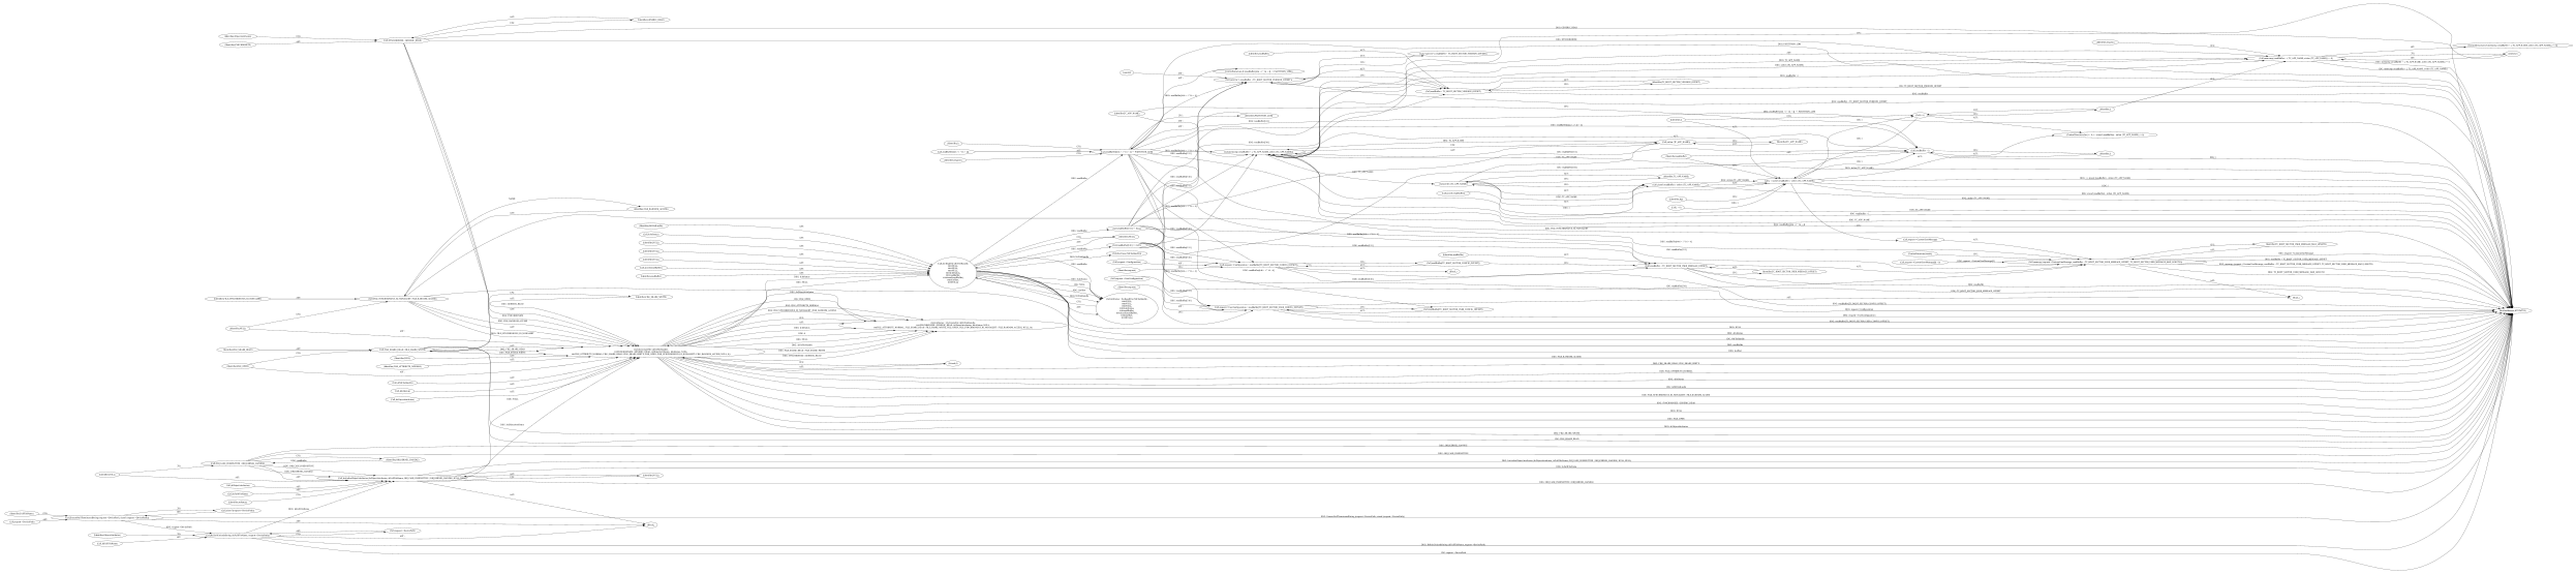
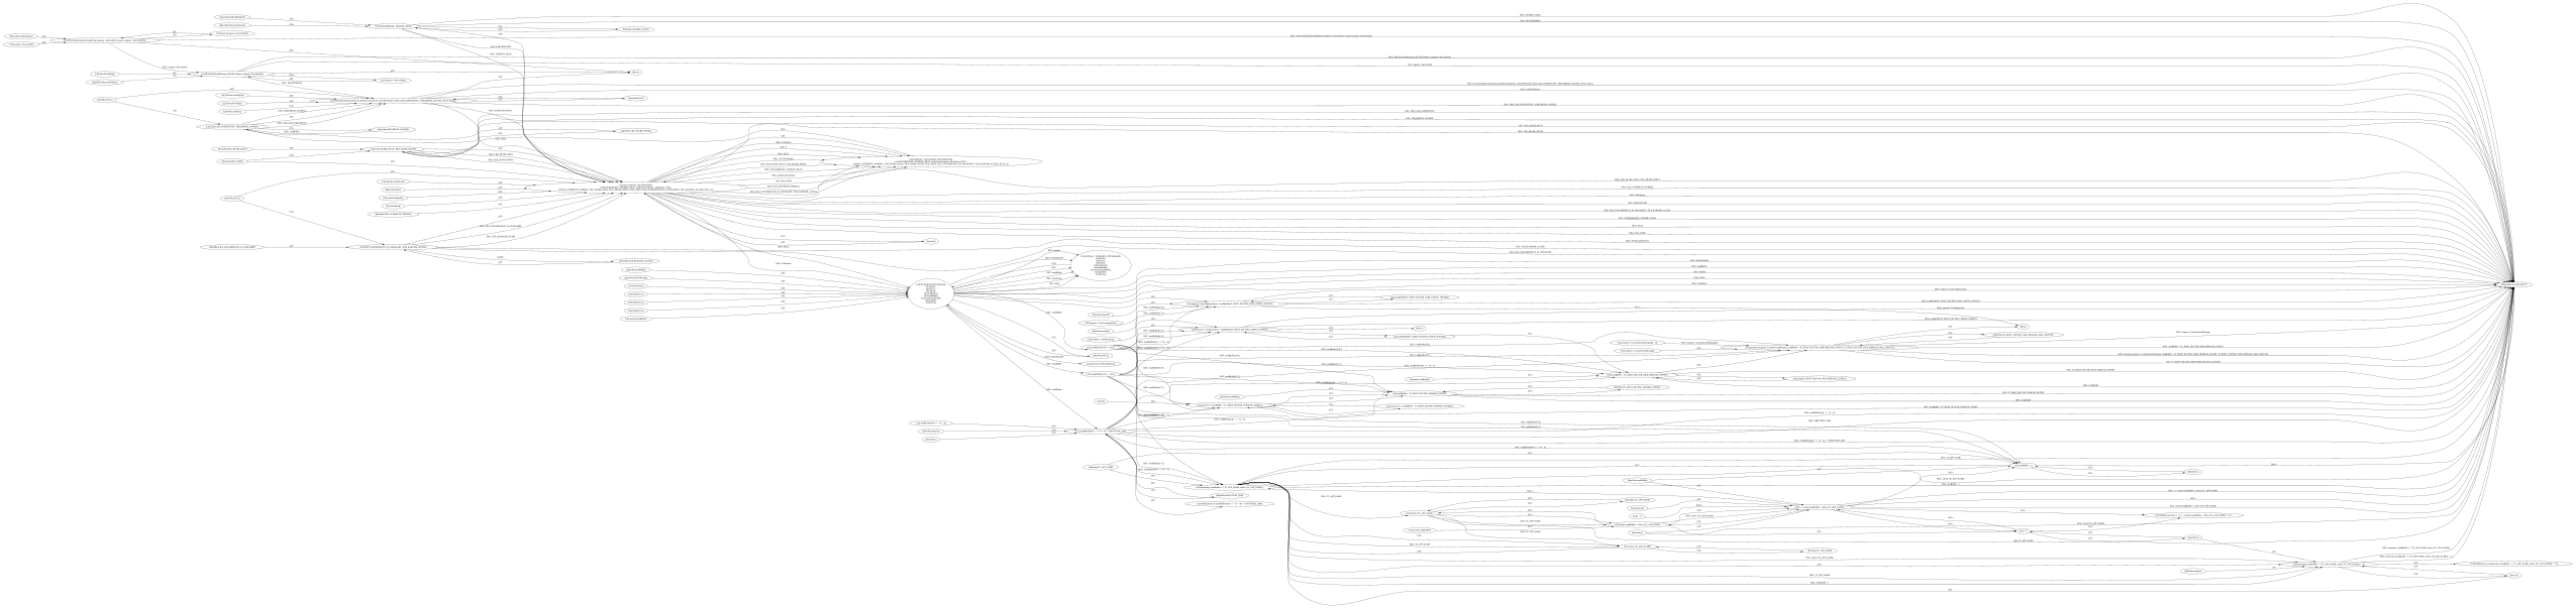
  digraph {
    fontname="PT Serif"
    rankdir=LR
    node [fontname="PT Serif"]
    edge [fontname="PT Serif"]
    n1 [label="(Call,readBuffer[446 + i * 16 + 4] == PARTITION_LDM)"]
    n2 [label="(Call,memcmp (readBuffer + i, TC_APP_NAME, strlen (TC_APP_NAME)))"]
    n3 [label="(Call,readBuffer + i)"]
    n4 [label="(Call,(uint16 *) (readBuffer + TC_BOOT_SECTOR_VERSION_OFFSET))"]
    n5 [label="(Call,readBuffer + TC_BOOT_SECTOR_VERSION_OFFSET)"]
    n6 [label="(Call,request->Configuration = readBuffer[TC_BOOT_SECTOR_CONFIG_OFFSET])"]
    n7 [label="(Call,request->UserConfiguration = readBuffer[TC_BOOT_SECTOR_USER_CONFIG_OFFSET])"]
    n8 [label="(Call,memcpy (request->CustomUserMessage, readBuffer + TC_BOOT_SECTOR_USER_MESSAGE_OFFSET, TC_BOOT_SECTOR_USER_MESSAGE_MAX_LENGTH))"]
    n9 [label="(Call,readBuffer + TC_BOOT_SECTOR_USER_MESSAGE_OFFSET)"]
    n10 [label="(Identifier,PARTITION_LDM)"]
    n11 [label="(ControlStructure,if (readBuffer[446 + i * 16 + 4] == PARTITION_LDM))"]
    n12 [label="(MethodReturn,NTSTATUS)"]
    n13 [label="(Call,strlen (TC_APP_NAME))"]
    n14 [label="(Call,strlen (TC_APP_NAME))"]
    n15 [label="(Call,memcmp (readBuffer + i, TC_APP_NAME, strlen (TC_APP_NAME)) == 0)"]
    n16 [label="(Identifier,i)"]
    n17 [label="(Call,*(uint16 *) (readBuffer + TC_BOOT_SECTOR_VERSION_OFFSET))"]
    n18 [label="(Identifier,TC_BOOT_SECTOR_VERSION_OFFSET)"]
    n19 [label="(Call,readBuffer[TC_BOOT_SECTOR_CONFIG_OFFSET])"]
    n20 [label="(Block,)"]
    n21 [label="(Block,)"]
    n22 [label="(Call,readBuffer[TC_BOOT_SECTOR_USER_CONFIG_OFFSET])"]
    n23 [label="(Identifier,TC_BOOT_SECTOR_USER_MESSAGE_MAX_LENGTH)"]
    n24 [label="(Identifier,TC_BOOT_SECTOR_USER_MESSAGE_OFFSET)"]
    n25 [label="(Call,ZwReadFile (NtFileHandle,\n\t\t\t\t\tNULL,\n\t\t\t\t\tNULL,\n\t\t\t\t\tNULL,\n\t\t\t\t\t&IoStatus,\n\t\t\t\t\treadBuffer,\n\t\t\t\t\tsizeof(readBuffer),\n\t\t\t\t\t&offset,\n\t\t\t\t\tNULL))"]
    n26 [label="(Call,readBuffer[510] == 0x55)"]
    n27 [label="(Call,readBuffer[511] == 0xaa)"]
    n28 [label="(Identifier,NULL)"]
    n29 [label="(Call,ZwClose (NtFileHandle))"]
    n30 [label="(Call,ntStatus = ZwReadFile (NtFileHandle,\n\t\t\t\t\tNULL,\n\t\t\t\t\tNULL,\n\t\t\t\t\tNULL,\n\t\t\t\t\t&IoStatus,\n\t\t\t\t\treadBuffer,\n\t\t\t\t\tsizeof(readBuffer),\n\t\t\t\t\t&offset,\n\t\t\t\t\tNULL))"]
    n31 [label="(Call,ZwCreateFile (&NtFileHandle,\n\t\t\t\tSYNCHRONIZE | GENERIC_READ, &ObjectAttributes, &IoStatus, NULL,\n\t\t\t\tFILE_ATTRIBUTE_NORMAL, FILE_SHARE_READ | FILE_SHARE_WRITE, FILE_OPEN, FILE_SYNCHRONOUS_IO_NONALERT | FILE_RANDOM_ACCESS, NULL, 0))"]
    n32 [label="(Literal,0)"]
    n33 [label="(Call,ntStatus = ZwCreateFile (&NtFileHandle,\n\t\t\t\tSYNCHRONIZE | GENERIC_READ, &ObjectAttributes, &IoStatus, NULL,\n\t\t\t\tFILE_ATTRIBUTE_NORMAL, FILE_SHARE_READ | FILE_SHARE_WRITE, FILE_OPEN, FILE_SYNCHRONOUS_IO_NONALERT | FILE_RANDOM_ACCESS, NULL, 0))"]
    n34 [label="(Call,SYNCHRONIZE | GENERIC_READ)"]
    n35 [label="(Identifier,GENERIC_READ)"]
    n36 [label="(Call,InitializeObjectAttributes (&ObjectAttributes, &FullFileName, OBJ_CASE_INSENSITIVE | OBJ_KERNEL_HANDLE, NULL, NULL))"]
    n37 [label="(Identifier,NULL)"]
    n38 [label="(Block,)"]
    n39 [label="(Call,RtlInitUnicodeString (&FullFileName, request->DevicePath))"]
    n40 [label="(Call,request->DevicePath)"]
    n41 [label="(Call,EnsureNullTerminatedString (request->DevicePath, sizeof (request->DevicePath)))"]
    n42 [label="(Call,sizeof (request->DevicePath))"]
    n43 [label="(Call,OBJ_CASE_INSENSITIVE | OBJ_KERNEL_HANDLE)"]
    n44 [label="(Identifier,OBJ_KERNEL_HANDLE)"]
    n45 [label="(Call,FILE_SHARE_READ | FILE_SHARE_WRITE)"]
    n46 [label="(Identifier,FILE_SHARE_WRITE)"]
    n47 [label="(Call,FILE_SYNCHRONOUS_IO_NONALERT | FILE_RANDOM_ACCESS)"]
    n48 [label="(Identifier,FILE_RANDOM_ACCESS)"]
    n49 [label="(Call,sizeof (readBuffer) - strlen (TC_APP_NAME))"]
    n50 [label="(Identifier,TC_APP_NAME)"]
    n51 [label="(Identifier,TC_APP_NAME)"]
    n52 [label="(ControlStructure,if (memcmp (readBuffer + i, TC_APP_NAME, strlen (TC_APP_NAME)) == 0))"]
    n53 [label="(Literal,0)"]
    n54 [label="(Call,i < sizeof (readBuffer) - strlen (TC_APP_NAME))"]
    n55 [label="(Call,++i)"]
    n56 [label="(ControlStructure,for (i = 0; i < sizeof (readBuffer) - strlen (TC_APP_NAME); ++i))"]
    n57 [label="(Identifier,i)"]
    n58 [label="(Identifier,SYNCHRONIZE)"]
    n59 [label="(Call,&ObjectAttributes)"]
    n60 [label="(Identifier,request)"]
    n61 [label="(Call,readBuffer[446 + i * 16 + 4])"]
    n62 [label="(Identifier,FullFileName)"]
    n63 [label="(Call,&ObjectAttributes)"]
    n64 [label="(Identifier,FILE_SYNCHRONOUS_IO_NONALERT)"]
    n65 [label="(Identifier,NULL)"]
    n66 [label="(Identifier,readBuffer)"]
    n67 [label="(Call,sizeof(readBuffer))"]
    n68 [label="(Identifier,NULL)"]
    n69 [label="(Identifier,readBuffer)"]
    n70 [label="(Identifier,readBuffer)"]
    n71 [label="(Call,request->CustomUserMessage)"]
    n72 [label="(Call,request->Configuration)"]
    n73 [label="(Identifier,TC_APP_NAME)"]
    n74 [label="(Identifier,request)"]
    n75 [label="(Identifier,NtFileHandle)"]
    n76 [label="(Call,request->UserConfiguration)"]
    n77 [label="(Identifier,FILE_SHARE_READ)"]
    n78 [label="(Identifier,FILE_OPEN)"]
    n79 [label="(Identifier,NULL)"]
    n80 [label="(Identifier,request)"]
    n81 [label="(Identifier,i)"]
    n82 [label="(Identifier,Irp)"]
    n83 [label="(Call,&FullFileName)"]
    n84 [label="(Call,&IoStatus)"]
    n85 [label="(Call,sizeof (readBuffer))"]
    n86 [label="(Call,i = 0)"]
    n87 [label="(Identifier,request)"]
    n88 [label="(Identifier,NULL)"]
    n89 [label="(Call,request->CustomUserMessage[0] = 0)"]
    n90 [label="(Identifier,i)"]
    n91 [label="(Identifier,ObjectAttributes)"]
    n92 [label="(Identifier,NULL)"]
    n93 [label="(Call,request->DevicePath)"]
    n94 [label="(Identifier,ObjectAttributes)"]
    n95 [label="(Call,&FullFileName)"]
-   n96 [label="(ControlStructure,break;)"]
    n97 [label="(Call,&NtFileHandle)"]
    n98 [label="(Identifier,NULL)"]
    n99 [label="(Call,&IoStatus)"]
    n100 [label="(Identifier,readBuffer)"]
    n101 [label="(Identifier,ntStatus)"]
    n102 [label="(Identifier,FILE_ATTRIBUTE_NORMAL)"]
    1000932
    n1 -> n2 [label="DDG: readBuffer[446 + i * 16 + 4]"]
    n1 -> n3 [label="DDG: readBuffer[446 + i * 16 + 4]"]
    n1 -> n4 [label="DDG: readBuffer[446 + i * 16 + 4]"]
-   n1 -> n22 [label="DDG: readBuffer[446 + i * 16 + 4]"]
+   n1 -> n5 [label="DDG: readBuffer[446 + i * 16 + 4]"]
    n1 -> n6 [label="DDG: readBuffer[446 + i * 16 + 4]"]
    n1 -> n7 [label="DDG: readBuffer[446 + i * 16 + 4]"]
    n1 -> n8 [label="DDG: readBuffer[446 + i * 16 + 4]"]
    n1 -> n9 [label="DDG: readBuffer[446 + i * 16 + 4]"]
    n1 -> n10 [label="CFG: "]
    n1 -> n11 [label="AST: "]
    n1 -> n12 [label="DDG: PARTITION_LDM"]
    n1 -> n12 [label="DDG: readBuffer[446 + i * 16 + 4] == PARTITION_LDM"]
    n1 -> n12 [label="DDG: readBuffer[446 + i * 16 + 4]"]
    n2 -> n12 [label="DDG: TC_APP_NAME"]
    n2 -> n12 [label="DDG: strlen (TC_APP_NAME)"]
    n2 -> n12 [label="DDG: readBuffer + i"]
    n2 -> n13 [label="DDG: TC_APP_NAME"]
    n2 -> n14 [label="CFG: "]
    n2 -> n15 [label="AST: "]
    n2 -> n15 [label="DDG: readBuffer + i"]
    n2 -> n15 [label="DDG: TC_APP_NAME"]
    n2 -> n15 [label="DDG: strlen (TC_APP_NAME)"]
    n3 -> n2 [label="AST: "]
    n3 -> n12 [label="DDG: i"]
    n3 -> n16 [label="CFG: "]
    n4 -> n5 [label="CFG: "]
    n4 -> n12 [label="DDG: readBuffer + TC_BOOT_SECTOR_VERSION_OFFSET"]
    n4 -> n17 [label="AST: "]
    n5 -> n4 [label="AST: "]
    n5 -> n12 [label="DDG: TC_BOOT_SECTOR_VERSION_OFFSET"]
    n5 -> n12 [label="DDG: readBuffer"]
    n5 -> n18 [label="CFG: "]
    n6 -> n12 [label="DDG: request->Configuration"]
    n6 -> n12 [label="DDG: readBuffer[TC_BOOT_SECTOR_CONFIG_OFFSET]"]
    n6 -> n19 [label="CFG: "]
    n6 -> n20 [label="AST: "]
    n7 -> n12 [label="DDG: request->UserConfiguration"]
    n7 -> n12 [label="DDG: readBuffer[TC_BOOT_SECTOR_USER_CONFIG_OFFSET]"]
    n7 -> n21 [label="AST: "]
    n7 -> n22 [label="CFG: "]
    n8 -> n12 [label="DDG: request->CustomUserMessage"]
    n8 -> n12 [label="DDG: readBuffer + TC_BOOT_SECTOR_USER_MESSAGE_OFFSET"]
    n8 -> n12 [label="DDG: memcpy (request->CustomUserMessage, readBuffer + TC_BOOT_SECTOR_USER_MESSAGE_OFFSET, TC_BOOT_SECTOR_USER_MESSAGE_MAX_LENGTH)"]
    n8 -> n12 [label="DDG: TC_BOOT_SECTOR_USER_MESSAGE_MAX_LENGTH"]
    n8 -> n21 [label="AST: "]
    n8 -> n23 [label="CFG: "]
    n9 -> n8 [label="AST: "]
    n9 -> n12 [label="DDG: TC_BOOT_SECTOR_USER_MESSAGE_OFFSET"]
    n9 -> n12 [label="DDG: readBuffer"]
    n9 -> n24 [label="CFG: "]
    n10 -> n1 [label="AST: "]
    n13 -> n12 [label="DDG: TC_APP_NAME"]
    n13 -> n14 [label="DDG: TC_APP_NAME"]
    n13 -> n49 [label="AST: "]
    n13 -> n49 [label="DDG: TC_APP_NAME"]
    n13 -> n50 [label="CFG: "]
    n14 -> n2 [label="AST: "]
    n14 -> n2 [label="DDG: TC_APP_NAME"]
    n14 -> n51 [label="CFG: "]
    n15 -> n12 [label="DDG: memcmp (readBuffer + i, TC_APP_NAME, strlen (TC_APP_NAME))"]
    n15 -> n12 [label="DDG: memcmp (readBuffer + i, TC_APP_NAME, strlen (TC_APP_NAME)) == 0"]
    n15 -> n52 [label="AST: "]
    n15 -> n53 [label="CFG: "]
    n16 -> n3 [label="AST: "]
    n17 -> n4 [label="CFG: "]
    n18 -> n5 [label="AST: "]
    n19 -> n6 [label="AST: "]
    n19 -> n9 [label="CFG: "]
    n22 -> n7 [label="AST: "]
    n23 -> n8 [label="AST: "]
    n24 -> n9 [label="AST: "]
    n25 -> n1 [label="DDG: readBuffer"]
    n25 -> n12 [label="DDG: NULL"]
    n25 -> n12 [label="DDG: &IoStatus"]
    n25 -> n12 [label="DDG: NtFileHandle"]
    n25 -> n12 [label="DDG: readBuffer"]
    n25 -> n12 [label="DDG: &offset"]
    n25 -> n26 [label="DDG: readBuffer"]
    n25 -> n27 [label="DDG: readBuffer"]
    n25 -> n28 [label="CFG: "]
    n25 -> n29 [label="DDG: NtFileHandle"]
    n25 -> n30 [label="AST: "]
    n25 -> n30 [label="DDG: readBuffer"]
    n25 -> n30 [label="DDG: &IoStatus"]
    n25 -> n30 [label="DDG: NULL"]
    n25 -> n30 [label="DDG: &offset"]
    n25 -> n30 [label="DDG: NtFileHandle"]
    n26 -> n2 [label="DDG: readBuffer[510]"]
    n26 -> n3 [label="DDG: readBuffer[510]"]
    n26 -> n4 [label="DDG: readBuffer[510]"]
    n26 -> n5 [label="DDG: readBuffer[510]"]
    n26 -> n6 [label="DDG: readBuffer[510]"]
    n26 -> n7 [label="DDG: readBuffer[510]"]
    n26 -> n8 [label="DDG: readBuffer[510]"]
    n26 -> n9 [label="DDG: readBuffer[510]"]
    n27 -> n2 [label="DDG: readBuffer[511]"]
    n27 -> n3 [label="DDG: readBuffer[511]"]
    n27 -> n4 [label="DDG: readBuffer[511]"]
    n27 -> n5 [label="DDG: readBuffer[511]"]
    n27 -> n6 [label="DDG: readBuffer[511]"]
    n27 -> n7 [label="DDG: readBuffer[511]"]
    n27 -> n8 [label="DDG: readBuffer[511]"]
    n27 -> n9 [label="DDG: readBuffer[511]"]
    n28 -> n25 [label="AST: "]
    n30 -> n25 [label="CFG: "]
    n31 -> n12 [label="DDG: FILE_SHARE_READ | FILE_SHARE_WRITE"]
    n31 -> n12 [label="DDG: FILE_ATTRIBUTE_NORMAL"]
    n31 -> n12 [label="DDG: &IoStatus"]
    n31 -> n12 [label="DDG: &NtFileHandle"]
    n31 -> n12 [label="DDG: FILE_SYNCHRONOUS_IO_NONALERT | FILE_RANDOM_ACCESS"]
    n31 -> n12 [label="DDG: SYNCHRONIZE | GENERIC_READ"]
    n31 -> n12 [label="DDG: NULL"]
    n31 -> n12 [label="DDG: FILE_OPEN"]
    n31 -> n12 [label="DDG: &ObjectAttributes"]
    n31 -> n25 [label="DDG: NULL"]
    n31 -> n25 [label="DDG: &IoStatus"]
    n31 -> n32 [label="CFG: "]
    n31 -> n33 [label="AST: "]
    n31 -> n33 [label="DDG: &IoStatus"]
    n31 -> n33 [label="DDG: 0"]
    n31 -> n33 [label="DDG: NULL"]
    n31 -> n33 [label="DDG: &NtFileHandle"]
    n31 -> n33 [label="DDG: FILE_SHARE_READ | FILE_SHARE_WRITE"]
    n31 -> n33 [label="DDG: SYNCHRONIZE | GENERIC_READ"]
    n31 -> n33 [label="DDG: &ObjectAttributes"]
    n31 -> n33 [label="DDG: FILE_OPEN"]
    n31 -> n33 [label="DDG: FILE_ATTRIBUTE_NORMAL"]
    n31 -> n33 [label="DDG: FILE_SYNCHRONOUS_IO_NONALERT | FILE_RANDOM_ACCESS"]
    n32 -> n31 [label="AST: "]
    n33 -> n31 [label="CFG: "]
    n34 -> n12 [label="DDG: GENERIC_READ"]
    n34 -> n12 [label="DDG: SYNCHRONIZE"]
    n34 -> n31 [label="AST: "]
    n34 -> n31 [label="DDG: SYNCHRONIZE"]
    n34 -> n31 [label="DDG: GENERIC_READ"]
    n34 -> n35 [label="CFG: "]
    n35 -> n34 [label="AST: "]
    n36 -> n12 [label="DDG: OBJ_CASE_INSENSITIVE | OBJ_KERNEL_HANDLE"]
    n36 -> n12 [label="DDG: InitializeObjectAttributes (&ObjectAttributes, &FullFileName, OBJ_CASE_INSENSITIVE | OBJ_KERNEL_HANDLE, NULL, NULL)"]
    n36 -> n12 [label="DDG: &FullFileName"]
    n36 -> n31 [label="DDG: &ObjectAttributes"]
    n36 -> n31 [label="DDG: NULL"]
    n36 -> n37 [label="CFG: "]
    n36 -> n38 [label="AST: "]
    n37 -> n36 [label="AST: "]
    n39 -> n12 [label="DDG: RtlInitUnicodeString (&FullFileName, request->DevicePath)"]
    n39 -> n12 [label="DDG: request->DevicePath"]
    n39 -> n36 [label="DDG: &FullFileName"]
    n39 -> n38 [label="AST: "]
    n39 -> n40 [label="CFG: "]
    n40 -> n39 [label="AST: "]
    n41 -> n12 [label="DDG: EnsureNullTerminatedString (request->DevicePath, sizeof (request->DevicePath))"]
    n41 -> n38 [label="AST: "]
    n41 -> n39 [label="DDG: request->DevicePath"]
    n41 -> n42 [label="CFG: "]
    n42 -> n41 [label="AST: "]
    n43 -> n12 [label="DDG: OBJ_CASE_INSENSITIVE"]
    n43 -> n12 [label="DDG: OBJ_KERNEL_HANDLE"]
    n43 -> n36 [label="AST: "]
    n43 -> n36 [label="DDG: OBJ_CASE_INSENSITIVE"]
    n43 -> n36 [label="DDG: OBJ_KERNEL_HANDLE"]
    n43 -> n44 [label="CFG: "]
    n44 -> n43 [label="DDG: readBuffer"]
    n45 -> n12 [label="DDG: FILE_SHARE_READ"]
    n45 -> n12 [label="DDG: FILE_SHARE_WRITE"]
    n45 -> n31 [label="AST: "]
    n45 -> n31 [label="DDG: FILE_SHARE_READ"]
    n45 -> n31 [label="DDG: FILE_SHARE_WRITE"]
    n45 -> n46 [label="CFG: "]
    n46 -> n45 [label="AST: "]
    n47 -> n12 [label="DDG: FILE_RANDOM_ACCESS"]
    n47 -> n12 [label="DDG: FILE_SYNCHRONOUS_IO_NONALERT"]
    n47 -> n31 [label="AST: "]
    n47 -> n31 [label="DDG: FILE_SYNCHRONOUS_IO_NONALERT"]
    n47 -> n31 [label="DDG: FILE_RANDOM_ACCESS"]
    n47 -> n48 [label="NAME: "]
    n48 -> n47 [label="AST: "]
    n49 -> n12 [label="DDG: strlen (TC_APP_NAME)"]
    n49 -> n13 [label="CFG: "]
    n49 -> n54 [label="AST: "]
    n49 -> n54 [label="DDG: strlen (TC_APP_NAME)"]
    n50 -> n13 [label="AST: "]
    n51 -> n14 [label="AST: "]
    n53 -> n2 [label="CFG: "]
    n53 -> n15 [label="AST: "]
    n54 -> n2 [label="DDG: i"]
    n54 -> n3 [label="DDG: i"]
    n54 -> n12 [label="DDG: i < sizeof (readBuffer) - strlen (TC_APP_NAME)"]
    n54 -> n12 [label="DDG: i"]
    n54 -> n12 [label="DDG: sizeof (readBuffer) - strlen (TC_APP_NAME)"]
-   n54 -> n71 [label="CFG: "]
+   n54 -> n49 [label="CFG: "]
    n54 -> n55 [label="DDG: i"]
    n54 -> n56 [label="AST: "]
    n55 -> n54 [label="DDG: i"]
    n55 -> n56 [label="AST: "]
    n55 -> n57 [label="CFG: "]
    n57 -> n15 [label="CFG: "]
    n57 -> n55 [label="AST: "]
    n58 -> n34 [label="AST: "]
    n59 -> n31 [label="AST: "]
    n60 -> n15 [label="CFG: "]
    n61 -> n1 [label="AST: "]
    n62 -> n41 [label="CFG: "]
    n63 -> n36 [label="AST: "]
    n64 -> n47 [label="AST: "]
    n65 -> n25 [label="AST: "]
    n66 -> n5 [label="AST: "]
    n67 -> n25 [label="AST: "]
    n68 -> n31 [label="AST: "]
    n69 -> n25 [label="AST: "]
    n70 -> n9 [label="AST: "]
    n71 -> n8 [label="AST: "]
    n72 -> n6 [label="AST: "]
    n73 -> n2 [label="AST: "]
    n73 -> n3 [label="CFG: "]
    n74 -> n6 [label="CFG: "]
    n75 -> n25 [label="AST: "]
    n76 -> n7 [label="AST: "]
    n77 -> n45 [label="AST: "]
    n78 -> n31 [label="AST: "]
    n78 -> n45 [label="CFG: "]
    n79 -> n36 [label="AST: "]
    n79 -> n43 [label="CFG: "]
    n80 -> n1 [label="CFG: "]
    n81 -> n54 [label="AST: "]
    n81 -> n55 [label="CFG: "]
    n82 -> n54 [label="CFG: "]
    n83 -> n39 [label="AST: "]
    n84 -> n25 [label="AST: "]
    n85 -> n49 [label="AST: "]
    n86 -> n54 [label="DDG: i"]
    n87 -> n7 [label="CFG: "]
    n88 -> n25 [label="AST: "]
    n89 -> n8 [label="DDG: request->CustomUserMessage[0]"]
    n90 -> n1 [label="CFG: "]
    n91 -> n39 [label="CFG: "]
    n92 -> n31 [label="AST: "]
    n92 -> n47 [label="CFG: "]
    n93 -> n41 [label="AST: "]
    n94 -> n34 [label="CFG: "]
    n95 -> n36 [label="AST: "]
-   n96 -> n8 [label="CFG: "]
    n97 -> n31 [label="AST: "]
    n98 -> n25 [label="AST: "]
    n99 -> n31 [label="AST: "]
    n100 -> n3 [label="AST: "]
    n100 -> n54 [label="CFG: "]
    n101 -> n36 [label="CFG: "]
    n102 -> n31 [label="AST: "]
    1000932 -> n4 [label="AST: "]
  }
